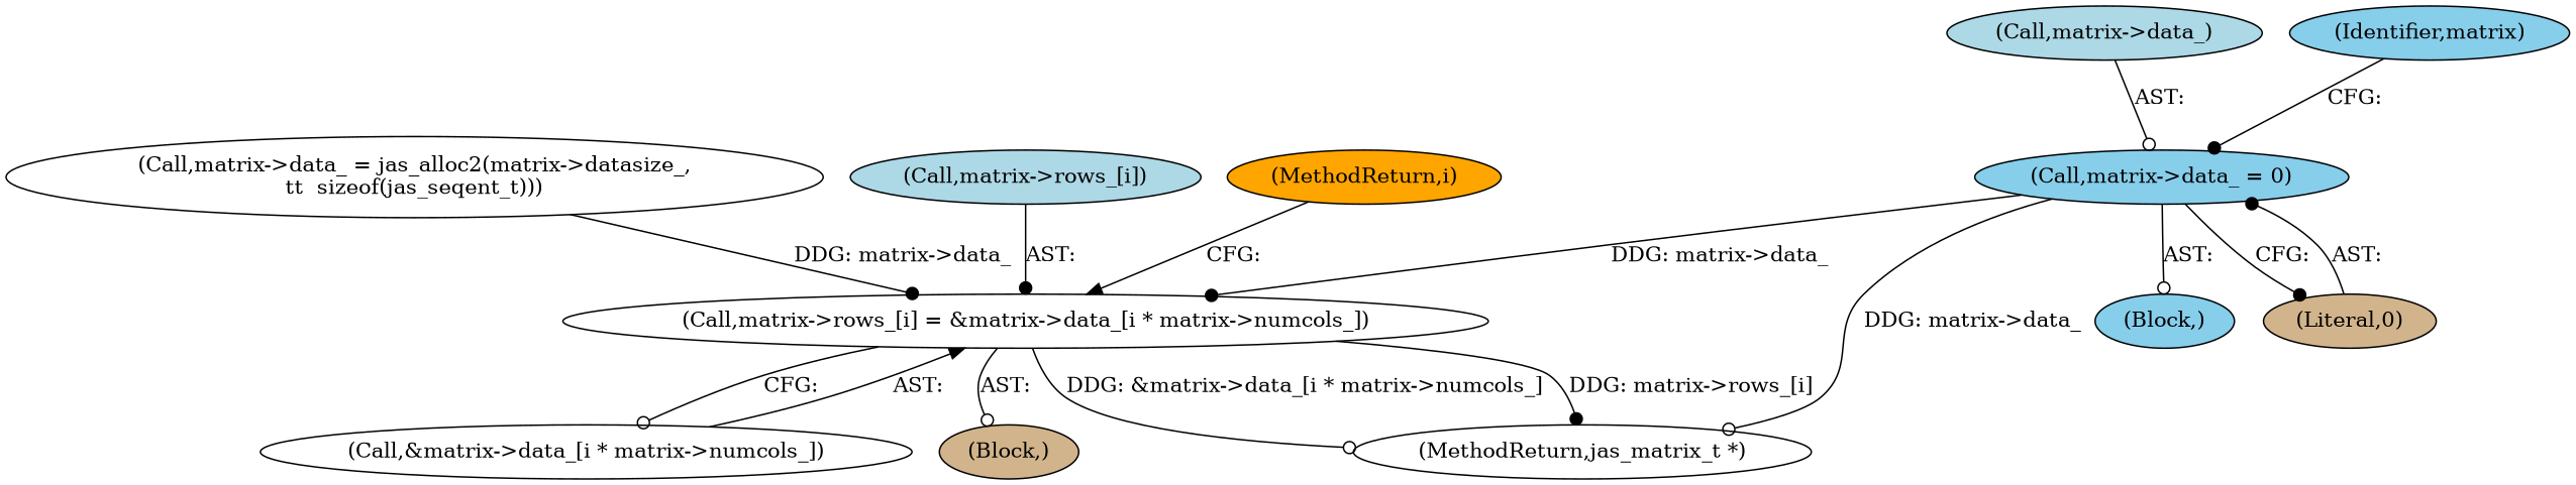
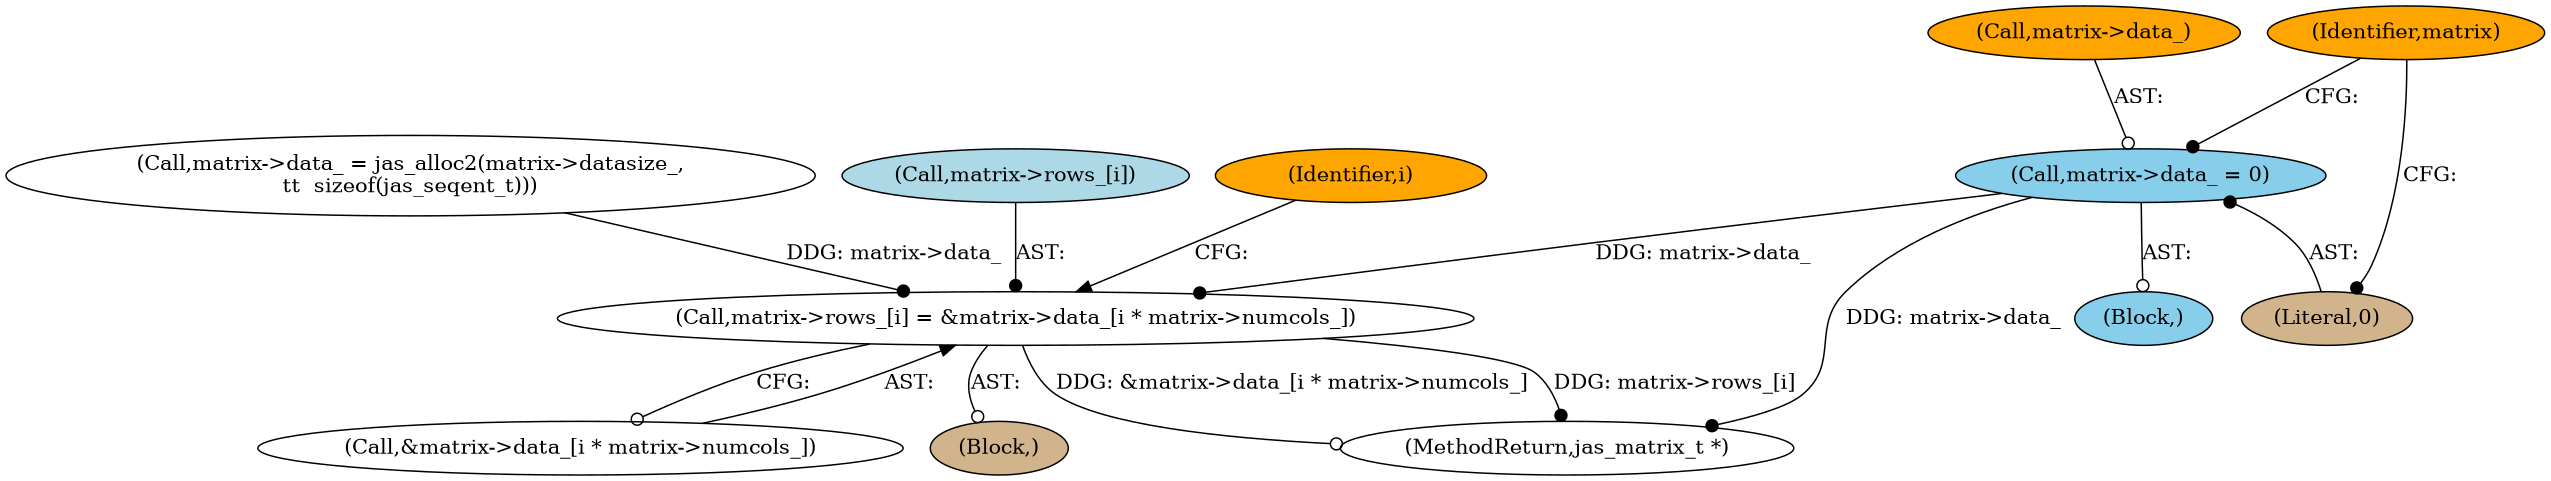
  digraph {
    fontname="DejaVu Serif"
    node [fillcolor=white fontname="DejaVu Serif" style=filled]
    edge [arrowhead=dot fontname="DejaVu Serif"]
    n1 [fillcolor=skyblue label="(Call,matrix->data_ = 0)"]
    n2 [label="(Call,matrix->rows_[i] = &matrix->data_[i * matrix->numcols_])"]
    n3 [fillcolor=tan label="(Literal,0)"]
    n4 [fillcolor=skyblue label="(Block,)"]
    n5 [label="(MethodReturn,jas_matrix_t *)"]
    n6 [label="(Call,&matrix->data_[i * matrix->numcols_])"]
    n7 [fillcolor=tan label="(Block,)"]
-   n8 [fillcolor=skyblue label="(Identifier,matrix)"]
-   n9 [fillcolor=orange label="(MethodReturn,i)"]
-   n10 [fillcolor=lightblue label="(Call,matrix->data_)"]
+   n8 [fillcolor=orange label="(Identifier,matrix)"]
+   n9 [fillcolor=orange label="(Identifier,i)"]
+   n10 [fillcolor=orange label="(Call,matrix->data_)"]
    n11 [label="(Call,matrix->data_ = jas_alloc2(matrix->datasize_,\n\t\t  sizeof(jas_seqent_t)))"]
    n12 [fillcolor=lightblue label="(Call,matrix->rows_[i])"]
    n1 -> n2 [label="DDG: matrix->data_"]
-   n1 -> n3 [label="CFG: "]
+   n8 -> n3 [label="CFG: "]
    n1 -> n4 [arrowhead=odot label="AST: "]
-   n1 -> n5 [arrowhead=odot label="DDG: matrix->data_"]
+   n1 -> n5 [label="DDG: matrix->data_"]
    n2 -> n5 [label="DDG: matrix->rows_[i]"]
    n2 -> n5 [arrowhead=odot label="DDG: &matrix->data_[i * matrix->numcols_]"]
    n2 -> n6 [arrowhead=odot label="CFG: "]
    n2 -> n7 [arrowhead=odot label="AST: "]
    n3 -> n1 [label="AST: "]
    n6 -> n2 [arrowhead=normal label="AST: "]
    n8 -> n1 [label="CFG: "]
    n9 -> n2 [arrowhead=normal label="CFG: "]
    n10 -> n1 [arrowhead=odot label="AST: "]
    n11 -> n2 [label="DDG: matrix->data_"]
    n12 -> n2 [label="AST: "]
  }
